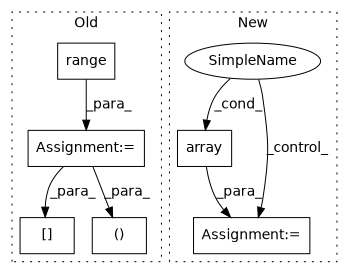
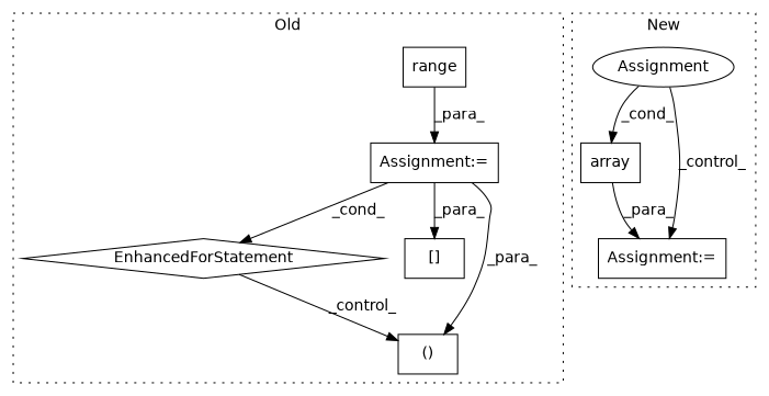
  digraph {
    fontname="DejaVu Sans"
    node [a=32 fontname="DejaVu Sans" l="6,1" s="1501,1570" shape=box]
    edge [fontname="DejaVu Sans"]
    n1 [label=range s="1562,1569"]
    n2 [a=7 l="53,2" label="Assignment:="]
+   n3 [a=70 l="53,2" label=EnhancedForStatement shape=diamond]
    n4 [a=2 l="17,2" label="[]" s="1670,1716"]
    n5 [a=106 l=29 label="()" s=1747]
    n6 [label=array s="1765,1787"]
    n7 [a=7 l=1 label="Assignment:=" s=1741]
-   n8 [a=42 label=SimpleName shape=ellipse l="" s=""]
+   n8 [a=42 label=Assignment shape=ellipse l="" s=""]
    subgraph cluster_1 {
      label=Old
      style=dotted
      n1
      n2
+     n3
      n4
      n5
    }
    subgraph cluster_2 {
      label=New
      style=dotted
      n6
      n7
      n8
    }
    n1 -> n2 [label=_para_]
+   n2 -> n3 [label=_cond_]
    n2 -> n4 [label=_para_]
    n2 -> n5 [label=_para_]
+   n3 -> n5 [label=_control_]
    n6 -> n7 [label=_para_]
    n8 -> n6 [label=_cond_]
    n8 -> n7 [label=_control_]
  }
